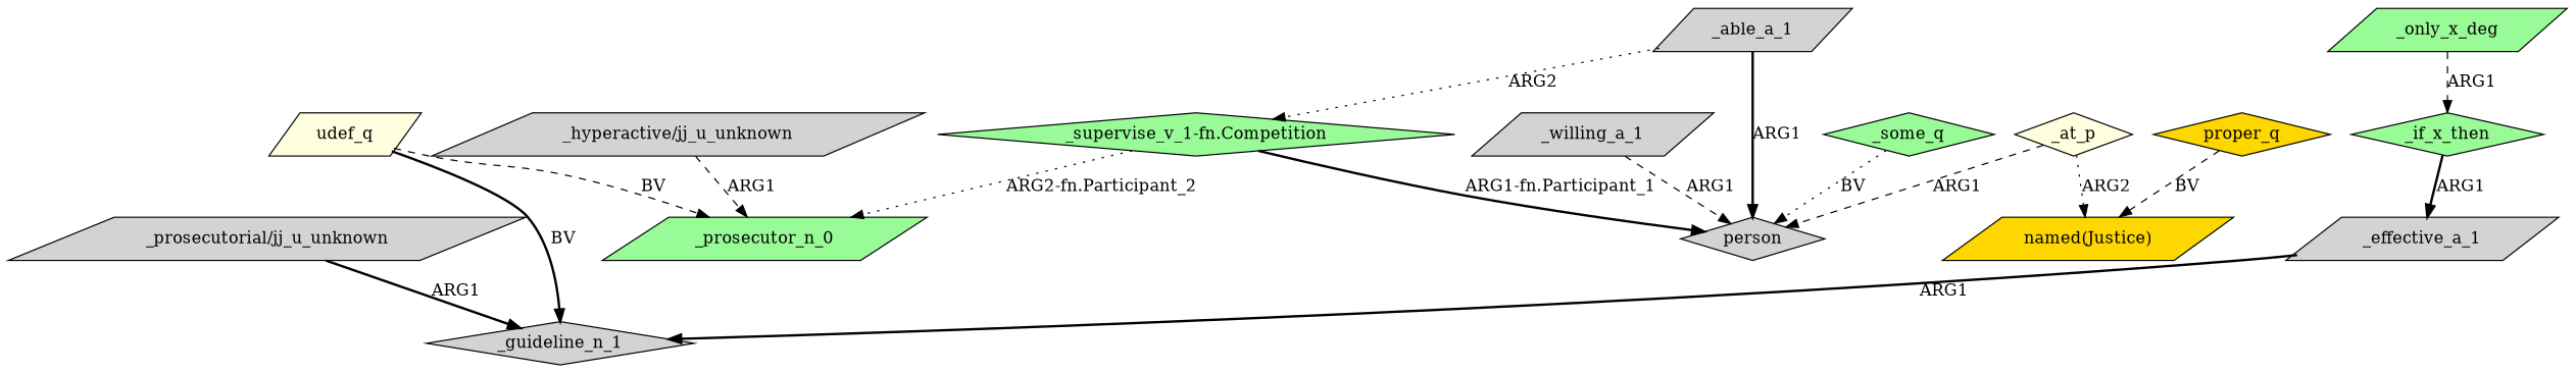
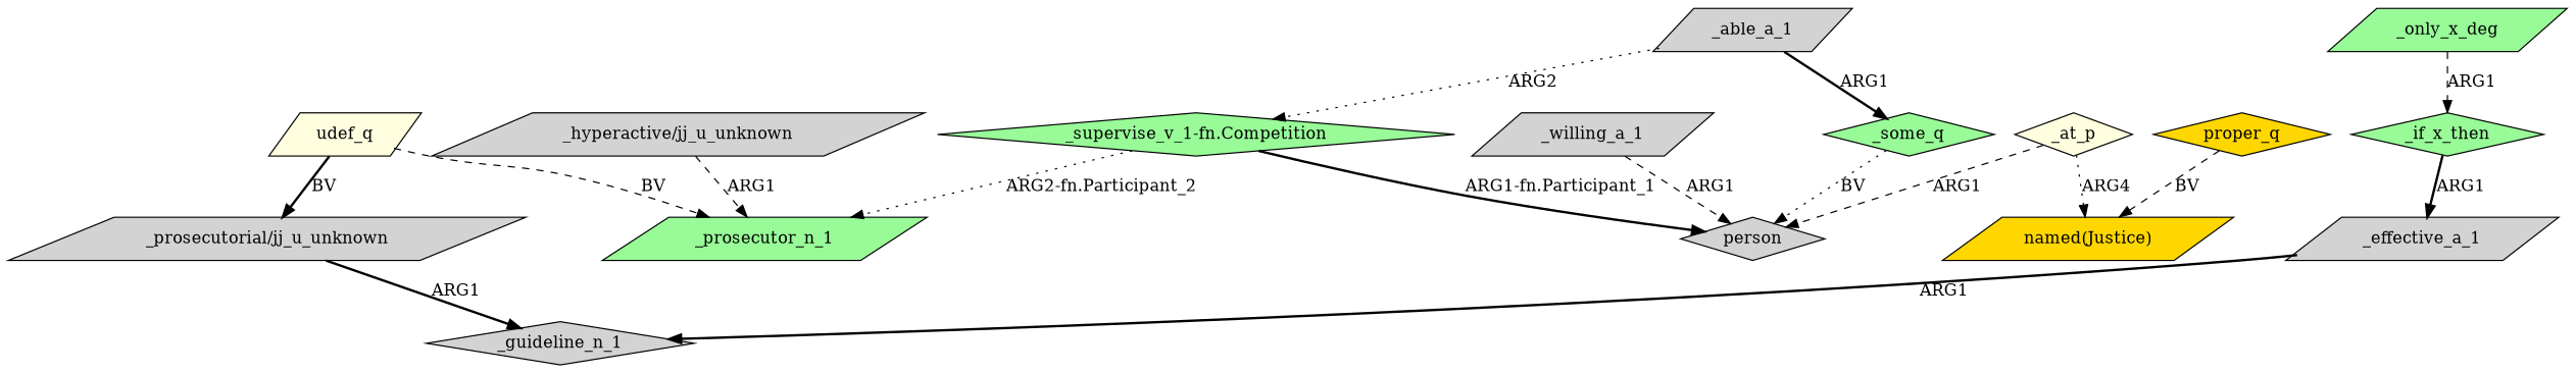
  digraph {
    node [fillcolor=lightgrey shape=parallelogram style=filled]
    edge [style=bold]
    _if_x_then [fillcolor=palegreen shape=diamond]
    _effective_a_1
    _guideline_n_1 [shape=diamond]
    _some_q [fillcolor=palegreen shape=diamond]
    person [shape=diamond]
    udef_q [fillcolor=lightyellow]
-   _prosecutor_n_1 [fillcolor=palegreen label=_prosecutor_n_0]
+   _prosecutor_n_1 [fillcolor=palegreen]
    _able_a_1
    "_supervise_v_1-fn.Competition" [fillcolor=palegreen shape=diamond]
    _only_x_deg [fillcolor=palegreen]
    _willing_a_1
    "_prosecutorial/jj_u_unknown"
    proper_q [fillcolor=gold shape=diamond]
    "named(Justice)" [fillcolor=gold]
    _at_p [fillcolor=lightyellow shape=diamond]
    "_hyperactive/jj_u_unknown"
    _if_x_then -> _effective_a_1 [label=ARG1]
    _effective_a_1 -> _guideline_n_1 [label=ARG1]
    _some_q -> person [label=BV style=dotted]
-   udef_q -> _guideline_n_1 [label=BV]
+   udef_q -> "_prosecutorial/jj_u_unknown" [label=BV]
    udef_q -> _prosecutor_n_1 [label=BV style=dashed]
-   _able_a_1 -> person [label=ARG1]
+   _able_a_1 -> _some_q [label=ARG1]
    _able_a_1 -> "_supervise_v_1-fn.Competition" [label=ARG2 style=dotted]
    "_supervise_v_1-fn.Competition" -> person [label="ARG1-fn.Participant_1"]
    "_supervise_v_1-fn.Competition" -> _prosecutor_n_1 [label="ARG2-fn.Participant_2" style=dotted]
    _only_x_deg -> _if_x_then [label=ARG1 style=dashed]
    _willing_a_1 -> person [label=ARG1 style=dashed]
    "_prosecutorial/jj_u_unknown" -> _guideline_n_1 [label=ARG1]
    proper_q -> "named(Justice)" [label=BV style=dashed]
    _at_p -> person [label=ARG1 style=dashed]
-   _at_p -> "named(Justice)" [label=ARG2 style=dotted]
+   _at_p -> "named(Justice)" [label=ARG4 style=dotted]
    "_hyperactive/jj_u_unknown" -> _prosecutor_n_1 [label=ARG1 style=dashed]
  }
